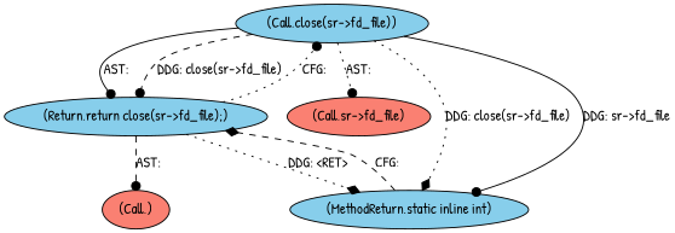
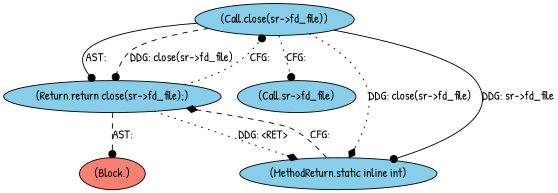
  digraph {
    fontname="Patrick Hand"
    node [fillcolor=skyblue fontname="Patrick Hand" style=filled]
    edge [arrowhead=dot fontname="Patrick Hand" style=dotted]
    n1 [label="(Call,close(sr->fd_file))"]
    n2 [label="(Return,return close(sr->fd_file);)"]
-   n3 [fillcolor=salmon label="(Call,sr->fd_file)"]
+   n3 [label="(Call,sr->fd_file)"]
    n4 [label="(MethodReturn,static inline int)"]
-   n5 [fillcolor=salmon label="(Call,)"]
+   n5 [fillcolor=salmon label="(Block,)"]
    n1 -> n2 [label="AST: " style=solid]
    n1 -> n2 [label="DDG: close(sr->fd_file)" style=dashed]
-   n1 -> n3 [label="AST: "]
+   n1 -> n3 [label="CFG: "]
    n1 -> n4 [arrowhead=diamond label="DDG: close(sr->fd_file)"]
    n1 -> n4 [label="DDG: sr->fd_file" style=solid]
    n2 -> n1 [label="CFG: "]
    n2 -> n4 [arrowhead=diamond label="DDG: <RET>"]
    n2 -> n5 [label="AST: " style=dashed]
    n4 -> n2 [arrowhead=diamond label="CFG: " style=dashed]
  }
